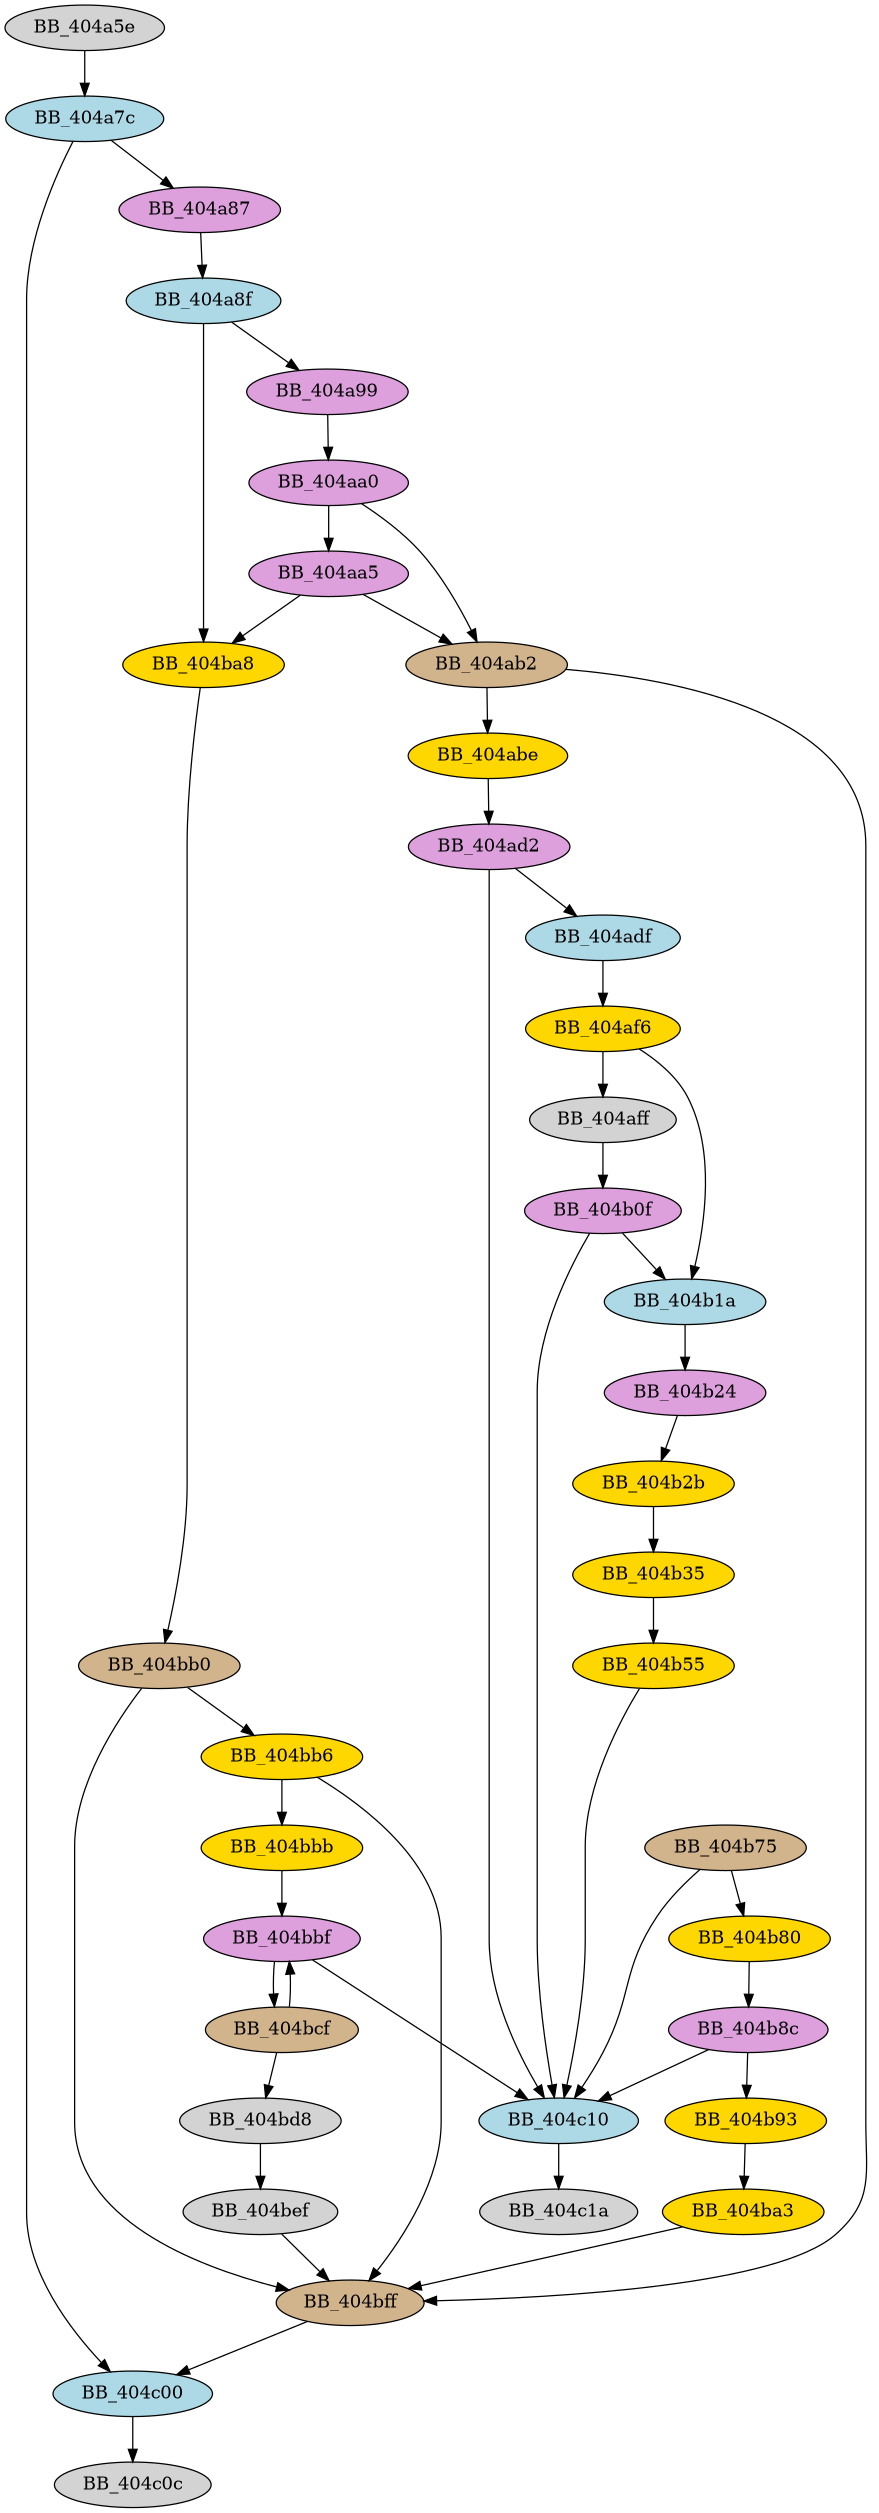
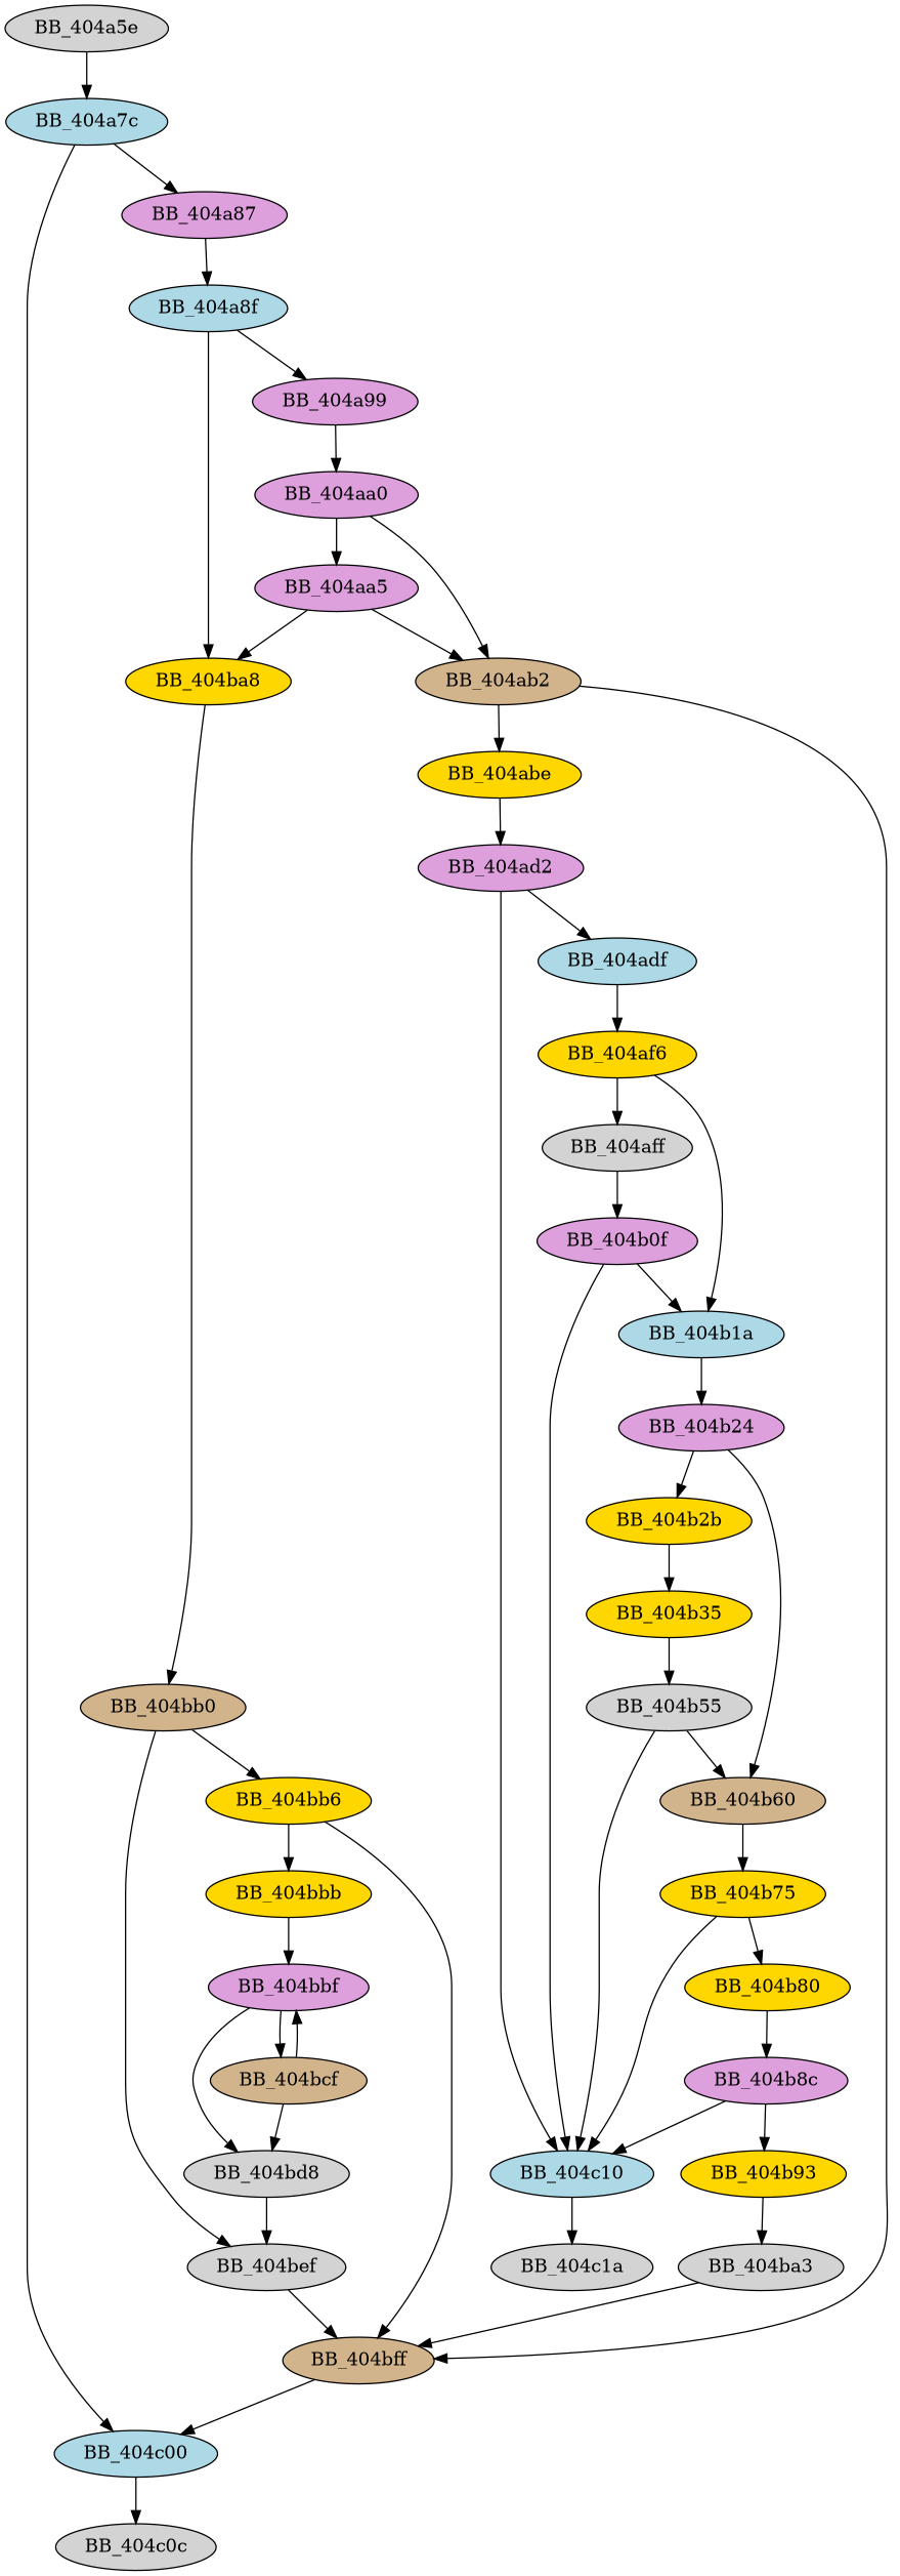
  digraph {
    node [fillcolor=plum style=filled]
    BB_404a5e [fillcolor=lightgrey]
    BB_404a7c [fillcolor=lightblue]
    BB_404a87
    BB_404c00 [fillcolor=lightblue]
    BB_404a8f [fillcolor=lightblue]
    BB_404c0c [fillcolor=lightgrey]
    BB_404a99
    BB_404ba8 [fillcolor=gold]
    BB_404aa0
    BB_404bb0 [fillcolor=tan]
    BB_404aa5
    BB_404ab2 [fillcolor=tan]
    BB_404bff [fillcolor=tan]
    BB_404bb6 [fillcolor=gold]
    BB_404abe [fillcolor=gold]
    BB_404ad2
    BB_404adf [fillcolor=lightblue]
    BB_404c10 [fillcolor=lightblue]
    BB_404af6 [fillcolor=gold]
    BB_404c1a [fillcolor=lightgrey]
    BB_404aff [fillcolor=lightgrey]
    BB_404b1a [fillcolor=lightblue]
    BB_404b0f
    BB_404b24
    BB_404b2b [fillcolor=gold]
+   BB_404b60 [fillcolor=tan]
    BB_404b35 [fillcolor=gold]
-   BB_404b75 [fillcolor=tan]
-   BB_404b55 [fillcolor=gold]
+   BB_404b75 [fillcolor=gold]
+   BB_404b55 [fillcolor=lightgrey]
    BB_404b80 [fillcolor=gold]
    BB_404b8c
    BB_404b93 [fillcolor=gold]
-   BB_404ba3 [fillcolor=gold]
+   BB_404ba3 [fillcolor=lightgrey]
    BB_404bbb [fillcolor=gold]
    BB_404bbf
    BB_404bcf [fillcolor=tan]
    BB_404bd8 [fillcolor=lightgrey]
    BB_404bef [fillcolor=lightgrey]
    BB_404a5e -> BB_404a7c
    BB_404a7c -> BB_404a87
    BB_404a7c -> BB_404c00
    BB_404a87 -> BB_404a8f
    BB_404c00 -> BB_404c0c
    BB_404a8f -> BB_404a99
    BB_404a8f -> BB_404ba8
    BB_404a99 -> BB_404aa0
    BB_404ba8 -> BB_404bb0
    BB_404aa0 -> BB_404aa5
    BB_404aa0 -> BB_404ab2
-   BB_404bb0 -> BB_404bff
+   BB_404bb0 -> BB_404bef
    BB_404bb0 -> BB_404bb6
    BB_404aa5 -> BB_404ba8
    BB_404aa5 -> BB_404ab2
    BB_404ab2 -> BB_404bff
    BB_404ab2 -> BB_404abe
    BB_404bff -> BB_404c00
    BB_404bb6 -> BB_404bff
    BB_404bb6 -> BB_404bbb
    BB_404abe -> BB_404ad2
    BB_404ad2 -> BB_404adf
    BB_404ad2 -> BB_404c10
    BB_404adf -> BB_404af6
    BB_404c10 -> BB_404c1a
    BB_404af6 -> BB_404aff
    BB_404af6 -> BB_404b1a
    BB_404aff -> BB_404b0f
    BB_404b1a -> BB_404b24
    BB_404b0f -> BB_404c10
    BB_404b0f -> BB_404b1a
    BB_404b24 -> BB_404b2b
+   BB_404b24 -> BB_404b60
    BB_404b2b -> BB_404b35
+   BB_404b60 -> BB_404b75
    BB_404b35 -> BB_404b55
    BB_404b75 -> BB_404c10
    BB_404b75 -> BB_404b80
    BB_404b55 -> BB_404c10
+   BB_404b55 -> BB_404b60
    BB_404b80 -> BB_404b8c
    BB_404b8c -> BB_404c10
    BB_404b8c -> BB_404b93
    BB_404b93 -> BB_404ba3
    BB_404ba3 -> BB_404bff
    BB_404bbb -> BB_404bbf
    BB_404bbf -> BB_404bcf
-   BB_404bbf -> BB_404c10
+   BB_404bbf -> BB_404bd8
    BB_404bcf -> BB_404bbf
    BB_404bcf -> BB_404bd8
    BB_404bd8 -> BB_404bef
    BB_404bef -> BB_404bff
  }
